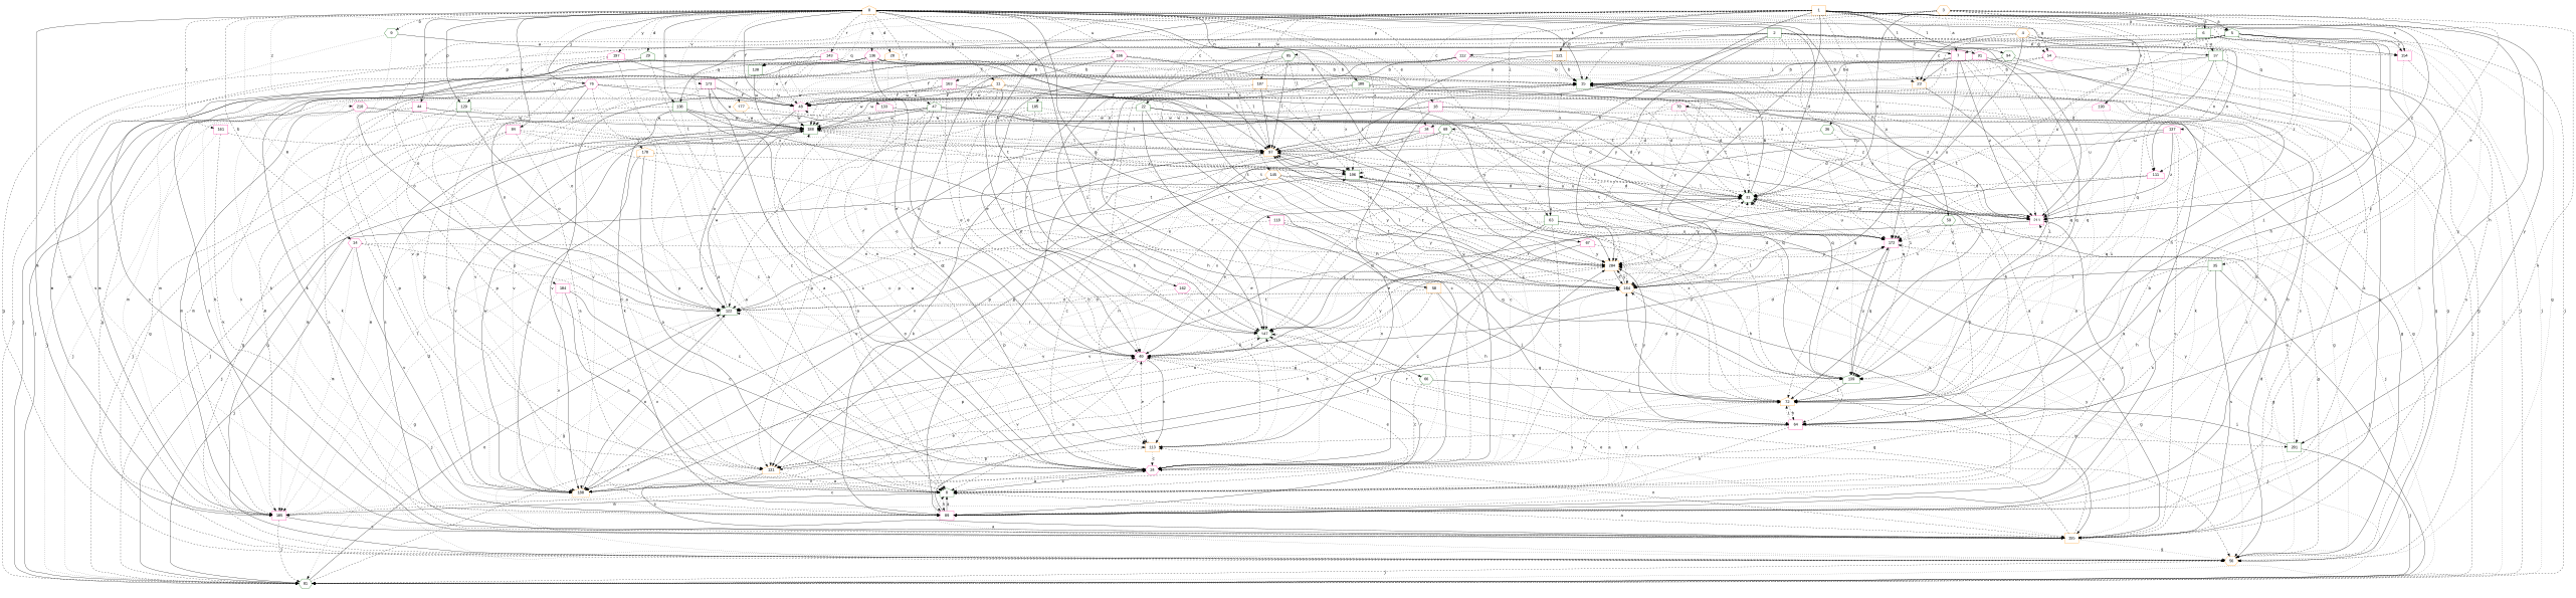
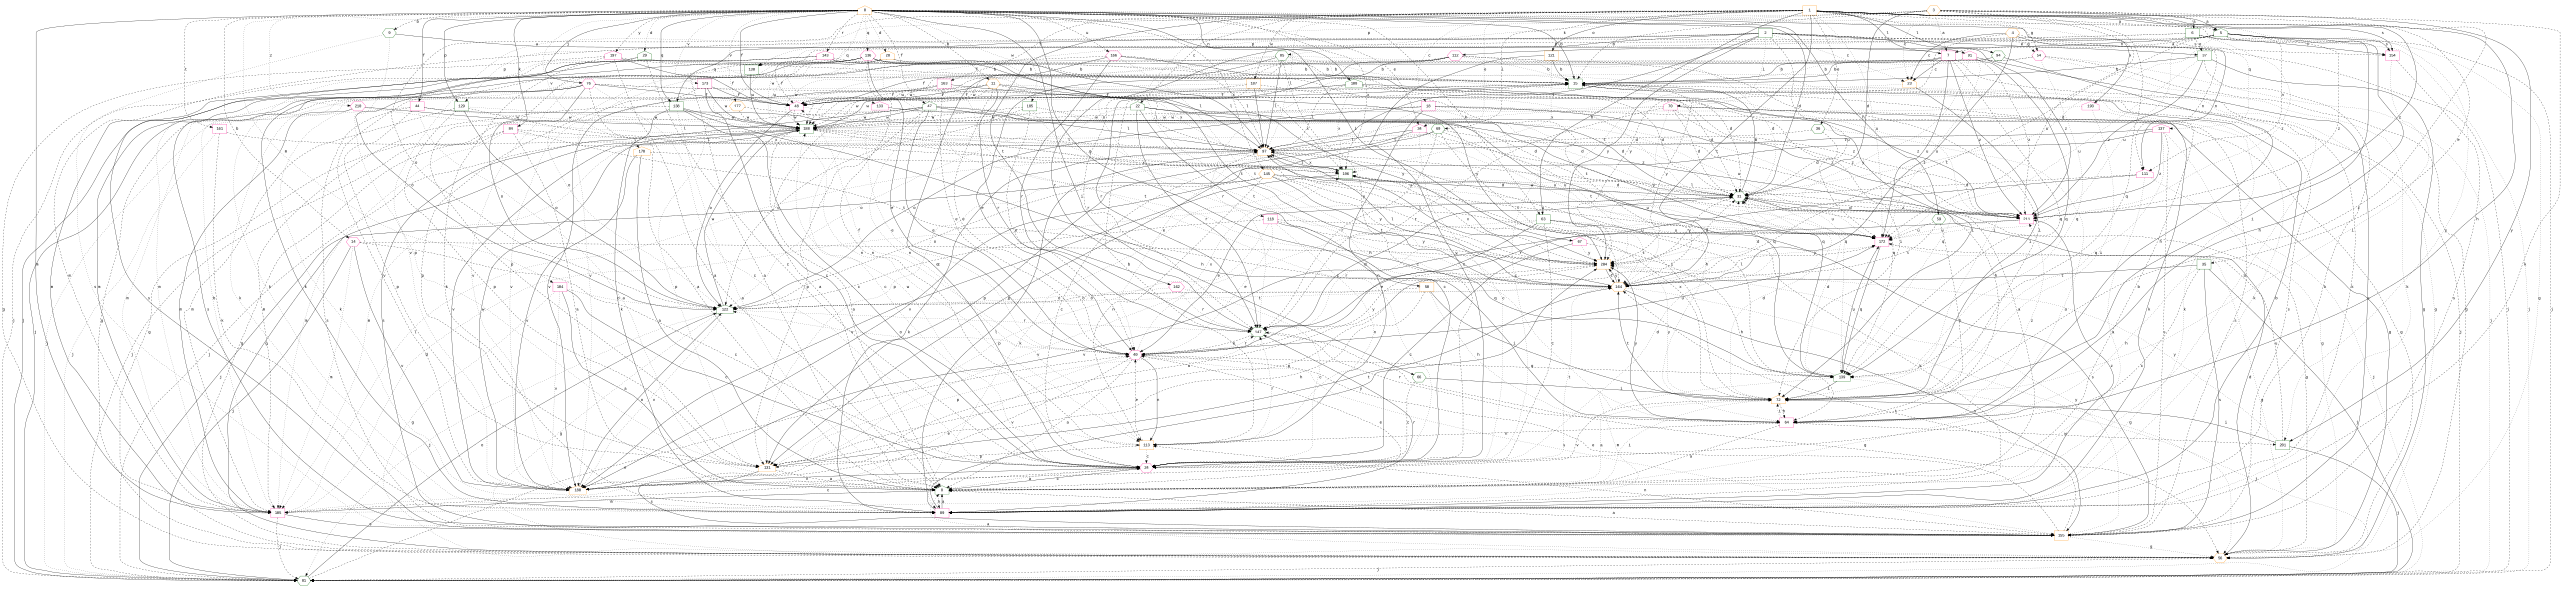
  strict digraph {
    fontname="Liberation Mono"
    node [color=deeppink fontname="Liberation Mono" shape=box]
    edge [fontname="Liberation Mono" style=dashed]
    0 [color=darkorange shape=house]
    9 [color=darkgreen shape=hexagon]
    11 [color=darkorange shape=hexagon]
    14 [shape=hexagon]
    15 [color=darkgreen]
    28 [color=darkorange shape=house]
    29 [color=darkgreen shape=house]
    31 [color=darkgreen shape=hexagon]
    34 [shape=house]
    44
    47 [color=darkgreen shape=house]
    48 [shape=house]
    50 [color=darkorange]
    59 [color=darkgreen shape=hexagon]
    63 [color=darkgreen]
    66 [color=darkgreen shape=hexagon]
    67 [shape=house]
    76 [shape=hexagon]
    84
    104
    105
    108 [color=darkgreen shape=house]
    129 [color=darkgreen]
    133 [shape=house]
    136 [shape=hexagon]
    137 [shape=house]
    138 [color=darkgreen]
    143 [shape=house]
    145 [color=darkorange shape=hexagon]
    161
    166 [shape=hexagon]
    173
    177 [color=darkorange shape=hexagon]
    178 [color=darkorange shape=house]
    185 [color=darkgreen]
    193 [shape=house]
    196 [color=darkgreen]
    197 [shape=house]
    201 [color=darkgreen]
    210 [shape=hexagon]
    7
    131 [color=darkorange shape=house]
    155 [color=darkorange]
    97 [color=darkorange shape=house]
    147 [color=darkgreen shape=hexagon]
    204 [color=darkorange]
    56 [color=darkorange shape=hexagon]
    8 [color=darkgreen shape=house]
    40 [shape=hexagon]
    81 [color=darkgreen shape=hexagon]
    180 [color=darkorange shape=house]
    24 [shape=hexagon]
    89
    188 [color=darkgreen]
    113 [color=darkorange]
    122 [color=darkgreen shape=house]
    172
    211
    64
    164 [color=darkorange shape=hexagon]
    139 [color=darkgreen shape=house]
    72 [color=darkorange shape=house]
    1 [color=darkorange]
    5 [color=darkgreen shape=house]
    18
    22 [color=darkgreen shape=house]
    35 [color=darkgreen]
    36 [color=darkgreen shape=hexagon]
    54 [shape=hexagon]
    69 [color=darkgreen shape=hexagon]
    91 [shape=house]
    94 [color=darkgreen shape=hexagon]
    111 [shape=house]
    118
    121 [color=darkorange]
    154
    162 [shape=hexagon]
    163
    187 [color=darkorange]
    130 [color=darkgreen]
    112 [shape=hexagon]
    2 [color=darkgreen]
    23 [color=darkorange shape=house]
    37 [color=darkgreen]
    70 [shape=house]
    3 [color=darkorange shape=hexagon]
    6 [color=darkgreen]
    85 [color=darkgreen shape=hexagon]
    4 [color=darkorange shape=hexagon]
    0 -> 9 [label=b]
    0 -> 11 [label=b]
    0 -> 14 [label=b]
    0 -> 15 [label=b style=solid]
    0 -> 28 [label=d style=dotted]
    0 -> 29 [label=d style=dotted]
    0 -> 31 [label=d style=solid]
    0 -> 34 [label=e]
    0 -> 44 [label=f style=solid]
    0 -> 47 [label=f]
    0 -> 48 [label=f style=solid]
    0 -> 50 [label=g style=solid]
    0 -> 59 [label=h style=solid]
    0 -> 63 [label=h]
    0 -> 66 [label=i style=solid]
    0 -> 67 [label=i style=solid]
    0 -> 76 [label=j style=solid]
    0 -> 84 [label=k style=solid]
    0 -> 104 [label=m style=dotted]
    0 -> 105 [label=m style=solid]
    0 -> 108 [label=n style=solid]
    0 -> 129 [label=p style=solid]
    0 -> 133 [label=q style=dotted]
    0 -> 136 [label=q style=dotted]
    0 -> 137 [label=q style=dotted]
    0 -> 138 [label=q style=solid]
    0 -> 143 [label=r]
    0 -> 145 [label=r]
    0 -> 161 [label=t]
    0 -> 166 [label=u]
    0 -> 173 [label=v style=dotted]
    0 -> 177 [label=v style=dotted]
    0 -> 178 [label=v style=dotted]
    0 -> 185 [label=w style=dotted]
    0 -> 193 [label=x style=solid]
    0 -> 196 [label=x]
    0 -> 197 [label=y]
    0 -> 201 [label=y style=dotted]
    0 -> 210 [label=z style=dotted]
    9 -> 7 [label=a style=solid]
    9 -> 131 [label=p style=dotted]
    9 -> 155 [label=s style=dotted]
    11 -> 31 [label=d style=dotted]
    11 -> 48 [label=f style=solid]
    11 -> 97 [label=l]
    11 -> 147 [label=r style=solid]
    11 -> 204 [label=y style=solid]
    11 -> 56 [label=g]
    11 -> 8 [label=a]
    11 -> 40 [label=e]
    14 -> 105 [label=m style=dotted]
    14 -> 204 [label=y]
    14 -> 81 [label=j style=solid]
    14 -> 180 [label=v style=solid]
    14 -> 24 [label=c]
    15 -> 48 [label=f]
    15 -> 155 [label=s]
    15 -> 204 [label=y]
    15 -> 81 [label=j]
    15 -> 180 [label=v style=dotted]
    15 -> 89 [label=k style=dotted]
    15 -> 188 [label=w style=solid]
    28 -> 15 [label=b]
    28 -> 31 [label=d]
    28 -> 131 [label=p]
    28 -> 81 [label=j style=solid]
    28 -> 113 [label=n style=dotted]
    29 -> 15 [label=b style=dotted]
    29 -> 196 [label=x style=dotted]
    29 -> 24 [label=c]
    29 -> 89 [label=k style=dotted]
    29 -> 122 [label=o style=solid]
    31 -> 15 [label=b style=solid]
    31 -> 204 [label=y]
    31 -> 56 [label=g]
    31 -> 40 [label=e style=solid]
    31 -> 172 [label=u style=dotted]
    31 -> 211 [label=z]
    34 -> 131 [label=p style=solid]
    34 -> 97 [label=l style=solid]
    34 -> 24 [label=c style=dotted]
    34 -> 172 [label=u style=dotted]
    34 -> 64 [label=h]
    44 -> 131 [label=p]
    44 -> 155 [label=s]
    44 -> 8 [label=a style=dotted]
    44 -> 81 [label=j style=dotted]
    44 -> 188 [label=w style=dotted]
    44 -> 211 [label=z style=solid]
    47 -> 31 [label=d style=dotted]
    47 -> 131 [label=p]
    47 -> 155 [label=s style=solid]
    47 -> 97 [label=l style=solid]
    47 -> 56 [label=g]
    47 -> 40 [label=e style=solid]
    47 -> 188 [label=w style=solid]
    47 -> 164 [label=t style=dotted]
    47 -> 139 [label=q style=solid]
    48 -> 188 [label=w]
    48 -> 122 [label=o style=solid]
    48 -> 64 [label=h style=dotted]
    50 -> 131 [label=h]
    50 -> 122 [label=o]
    50 -> 64 [label=h style=dotted]
    50 -> 72 [label=i style=solid]
    59 -> 172 [label=u]
    59 -> 64 [label=h]
    59 -> 164 [label=t]
    63 -> 155 [label=s style=solid]
    63 -> 147 [label=r style=dotted]
    63 -> 40 [label=e style=solid]
    63 -> 180 [label=v style=dotted]
    63 -> 24 [label=c]
    63 -> 89 [label=k]
    63 -> 172 [label=u style=dotted]
    63 -> 164 [label=t style=dotted]
    66 -> 24 [label=c]
    66 -> 72 [label=i style=solid]
    67 -> 204 [label=y style=dotted]
    67 -> 24 [label=c style=solid]
    67 -> 64 [label=h]
    76 -> 48 [label=f style=solid]
    76 -> 155 [label=s style=solid]
    76 -> 8 [label=a]
    76 -> 81 [label=j style=solid]
    76 -> 24 [label=c style=dotted]
    76 -> 89 [label=k style=dotted]
    76 -> 122 [label=o style=solid]
    76 -> 211 [label=z]
    76 -> 64 [label=h style=dotted]
    84 -> 105 [label=m style=dotted]
    84 -> 97 [label=l]
    84 -> 56 [label=g]
    84 -> 8 [label=a]
    84 -> 81 [label=j]
    84 -> 172 [label=u style=dotted]
    84 -> 164 [label=t]
    104 -> 56 [label=g style=dotted]
    104 -> 8 [label=a style=solid]
    104 -> 180 [label=v style=dotted]
    104 -> 24 [label=c style=solid]
    104 -> 122 [label=o style=dotted]
    105 -> 15 [label=b style=dotted]
    105 -> 31 [label=d style=dotted]
    105 -> 155 [label=s style=solid]
    105 -> 97 [label=l style=dotted]
    105 -> 40 [label=e style=dotted]
    105 -> 81 [label=j]
    105 -> 24 [label=c]
    108 -> 31 [label=d]
    108 -> 48 [label=f style=solid]
    108 -> 105 [label=m style=dotted]
    108 -> 196 [label=x style=dotted]
    108 -> 97 [label=l]
    108 -> 211 [label=z style=solid]
    108 -> 72 [label=i]
    129 -> 105 [label=m]
    129 -> 196 [label=x]
    129 -> 131 [label=p]
    129 -> 188 [label=w style=dotted]
    129 -> 122 [label=o style=solid]
    133 -> 40 [label=e style=dotted]
    133 -> 24 [label=c style=dotted]
    133 -> 188 [label=w style=dotted]
    133 -> 139 [label=q style=solid]
    136 -> 15 [label=b style=dotted]
    136 -> 105 [label=m style=solid]
    136 -> 97 [label=l style=solid]
    136 -> 40 [label=e style=solid]
    136 -> 180 [label=v]
    136 -> 89 [label=k style=solid]
    136 -> 188 [label=w style=dotted]
    136 -> 113 [label=n]
    136 -> 164 [label=t style=solid]
    137 -> 155 [label=s]
    137 -> 97 [label=l style=solid]
    137 -> 56 [label=g style=dotted]
    137 -> 180 [label=v style=solid]
    137 -> 211 [label=z style=solid]
    137 -> 139 [label=q style=dotted]
    138 -> 105 [label=m]
    138 -> 8 [label=a style=dotted]
    138 -> 24 [label=c style=solid]
    138 -> 89 [label=k style=solid]
    138 -> 188 [label=w style=solid]
    138 -> 64 [label=h style=solid]
    143 -> 15 [label=b]
    143 -> 48 [label=f]
    143 -> 155 [label=s style=solid]
    143 -> 97 [label=l style=solid]
    143 -> 81 [label=j]
    143 -> 113 [label=n style=dotted]
    145 -> 31 [label=d style=solid]
    145 -> 204 [label=y]
    145 -> 81 [label=j style=solid]
    145 -> 113 [label=n]
    145 -> 122 [label=o]
    145 -> 172 [label=u]
    145 -> 164 [label=t style=solid]
    161 -> 97 [label=l]
    161 -> 81 [label=j style=dotted]
    161 -> 89 [label=k]
    166 -> 15 [label=b style=dotted]
    166 -> 97 [label=l]
    166 -> 147 [label=r style=solid]
    166 -> 8 [label=a]
    166 -> 24 [label=c style=solid]
    166 -> 164 [label=t style=dotted]
    166 -> 72 [label=i style=solid]
    173 -> 48 [label=f style=solid]
    173 -> 131 [label=p]
    173 -> 24 [label=c style=solid]
    173 -> 188 [label=w style=solid]
    177 -> 31 [label=d]
    177 -> 131 [label=p style=dotted]
    177 -> 188 [label=w]
    178 -> 196 [label=x]
    178 -> 8 [label=a style=solid]
    178 -> 180 [label=v style=solid]
    185 -> 40 [label=e]
    185 -> 188 [label=w]
    185 -> 122 [label=o]
    185 -> 172 [label=u style=dotted]
    185 -> 164 [label=t style=dotted]
    185 -> 139 [label=q style=dotted]
    193 -> 89 [label=k style=dotted]
    193 -> 188 [label=w style=dotted]
    193 -> 72 [label=i style=dotted]
    196 -> 31 [label=d style=dotted]
    196 -> 97 [label=l style=solid]
    196 -> 180 [label=v style=solid]
    196 -> 89 [label=k style=dotted]
    196 -> 172 [label=u style=solid]
    197 -> 48 [label=f style=solid]
    197 -> 56 [label=g]
    197 -> 8 [label=a]
    197 -> 89 [label=k]
    201 -> 204 [label=y style=dotted]
    201 -> 81 [label=j style=solid]
    201 -> 172 [label=u]
    201 -> 72 [label=i style=solid]
    210 -> 105 [label=m style=solid]
    210 -> 97 [label=l style=dotted]
    210 -> 89 [label=k style=dotted]
    210 -> 188 [label=w style=solid]
    7 -> 15 [label=b style=solid]
    7 -> 105 [label=m style=solid]
    7 -> 89 [label=k]
    7 -> 172 [label=u style=solid]
    7 -> 211 [label=z style=solid]
    7 -> 139 [label=q]
    7 -> 23 [label=c style=solid]
    131 -> 155 [label=s style=solid]
    131 -> 8 [label=a]
    131 -> 164 [label=t style=solid]
    155 -> 204 [label=y style=dotted]
    155 -> 56 [label=g style=dotted]
    155 -> 8 [label=a]
    155 -> 40 [label=e]
    155 -> 113 [label=n]
    155 -> 164 [label=t]
    97 -> 196 [label=x style=solid]
    97 -> 24 [label=c]
    97 -> 89 [label=k style=solid]
    147 -> 31 [label=d style=solid]
    147 -> 131 [label=p style=dotted]
    147 -> 56 [label=g]
    147 -> 40 [label=e]
    204 -> 31 [label=d]
    204 -> 196 [label=x]
    204 -> 131 [label=p]
    204 -> 97 [label=l style=solid]
    204 -> 164 [label=t style=solid]
    56 -> 31 [label=d style=solid]
    56 -> 8 [label=a style=dotted]
    56 -> 81 [label=j]
    8 -> 15 [label=b]
    8 -> 105 [label=m style=solid]
    8 -> 40 [label=e]
    8 -> 24 [label=c style=solid]
    8 -> 89 [label=k style=dotted]
    8 -> 72 [label=i style=dotted]
    40 -> 48 [label=f style=dotted]
    40 -> 196 [label=x style=dotted]
    40 -> 155 [label=s style=dotted]
    40 -> 147 [label=r style=dotted]
    40 -> 204 [label=y]
    40 -> 8 [label=a]
    40 -> 180 [label=v]
    40 -> 113 [label=n style=solid]
    40 -> 122 [label=o style=dotted]
    40 -> 172 [label=u style=solid]
    40 -> 139 [label=q]
    81 -> 40 [label=e]
    81 -> 122 [label=o style=solid]
    180 -> 188 [label=w style=solid]
    180 -> 122 [label=o style=solid]
    180 -> 172 [label=u]
    24 -> 31 [label=d style=dotted]
    24 -> 8 [label=a style=dotted]
    24 -> 180 [label=v style=solid]
    24 -> 164 [label=t style=dotted]
    89 -> 15 [label=b style=solid]
    89 -> 97 [label=l style=solid]
    89 -> 147 [label=r style=solid]
    89 -> 204 [label=y style=solid]
    89 -> 8 [label=a style=solid]
    89 -> 211 [label=z style=solid]
    188 -> 97 [label=l]
    188 -> 204 [label=y]
    188 -> 56 [label=g style=solid]
    188 -> 8 [label=a]
    188 -> 81 [label=j]
    188 -> 180 [label=v style=solid]
    188 -> 172 [label=u style=dotted]
    188 -> 72 [label=i]
    113 -> 15 [label=b]
    113 -> 131 [label=p]
    113 -> 147 [label=r style=dotted]
    113 -> 40 [label=e]
    113 -> 24 [label=c style=dotted]
    113 -> 188 [label=w style=dotted]
    122 -> 147 [label=r style=dotted]
    122 -> 56 [label=g style=dotted]
    122 -> 81 [label=j style=dotted]
    122 -> 180 [label=v style=dotted]
    122 -> 188 [label=w style=solid]
    122 -> 164 [label=t style=dotted]
    172 -> 204 [label=y style=dotted]
    172 -> 56 [label=g style=dotted]
    172 -> 188 [label=w style=dotted]
    172 -> 139 [label=q style=solid]
    211 -> 31 [label=d style=solid]
    211 -> 97 [label=l]
    211 -> 180 [label=v style=solid]
    211 -> 172 [label=u style=dotted]
    64 -> 201 [label=w]
    64 -> 147 [label=r]
    64 -> 204 [label=y style=solid]
    64 -> 8 [label=a]
    64 -> 113 [label=n]
    64 -> 211 [label=z style=dotted]
    64 -> 72 [label=i style=dotted]
    164 -> 31 [label=d style=dotted]
    164 -> 155 [label=s style=solid]
    164 -> 97 [label=l style=solid]
    164 -> 204 [label=y style=solid]
    164 -> 56 [label=g style=dotted]
    164 -> 122 [label=o style=dotted]
    139 -> 31 [label=d style=dotted]
    139 -> 105 [label=m style=dotted]
    139 -> 97 [label=l]
    139 -> 81 [label=j style=dotted]
    139 -> 172 [label=u style=solid]
    139 -> 72 [label=i style=solid]
    72 -> 31 [label=d style=dotted]
    72 -> 196 [label=x]
    72 -> 204 [label=y style=dotted]
    72 -> 8 [label=a style=dotted]
    72 -> 180 [label=v]
    72 -> 64 [label=h]
    72 -> 164 [label=t style=solid]
    1 -> 34 [label=e style=dotted]
    1 -> 63 [label=h style=solid]
    1 -> 201 [label=y style=solid]
    1 -> 97 [label=l style=dotted]
    1 -> 122 [label=o]
    1 -> 172 [label=u style=dotted]
    1 -> 211 [label=z style=solid]
    1 -> 64 [label=h style=solid]
    1 -> 164 [label=t style=solid]
    1 -> 5 [label=a]
    1 -> 18 [label=c style=dotted]
    1 -> 22 [label=c]
    1 -> 35 [label=e]
    1 -> 36 [label=e]
    1 -> 54 [label=g]
    1 -> 69 [label=i]
    1 -> 91 [label=l style=solid]
    1 -> 94 [label=l style=solid]
    1 -> 111 [label=n]
    1 -> 118 [label=o style=dotted]
    1 -> 121 [label=o style=solid]
    1 -> 154 [label=s style=solid]
    1 -> 162 [label=t style=solid]
    1 -> 163 [label=t]
    1 -> 187 [label=w]
    5 -> 31 [label=d style=dotted]
    5 -> 7 [label=a]
    5 -> 56 [label=g style=dotted]
    5 -> 81 [label=j]
    5 -> 188 [label=w style=dotted]
    5 -> 211 [label=z]
    5 -> 64 [label=h style=solid]
    5 -> 164 [label=t]
    5 -> 72 [label=i style=solid]
    5 -> 154 [label=s style=solid]
    5 -> 130 [label=p]
    5 -> 112 [label=n style=solid]
    18 -> 56 [label=g]
    18 -> 40 [label=e style=dotted]
    18 -> 188 [label=w]
    18 -> 113 [label=n style=solid]
    18 -> 122 [label=o style=solid]
    18 -> 211 [label=z style=solid]
    18 -> 164 [label=t style=dotted]
    18 -> 139 [label=q style=dotted]
    22 -> 31 [label=d style=solid]
    22 -> 147 [label=r style=solid]
    22 -> 56 [label=g style=solid]
    22 -> 24 [label=c style=solid]
    22 -> 188 [label=w]
    22 -> 122 [label=o style=dotted]
    35 -> 155 [label=s style=solid]
    35 -> 81 [label=j style=solid]
    35 -> 24 [label=c]
    35 -> 64 [label=h style=dotted]
    35 -> 164 [label=t style=solid]
    36 -> 31 [label=d]
    36 -> 97 [label=l]
    36 -> 8 [label=a style=dotted]
-   54 -> 15 [label=b]
+   197 -> 15 [label=b]
    54 -> 147 [label=r style=dotted]
    54 -> 56 [label=g]
    54 -> 81 [label=j style=dotted]
    54 -> 89 [label=k style=dotted]
    54 -> 188 [label=w]
    54 -> 139 [label=q style=dotted]
    69 -> 105 [label=m style=dotted]
    69 -> 131 [label=p style=solid]
    69 -> 97 [label=l]
    69 -> 147 [label=r]
    69 -> 8 [label=a]
    69 -> 164 [label=t]
    69 -> 139 [label=q]
    91 -> 15 [label=b style=dotted]
    91 -> 155 [label=s style=solid]
    91 -> 204 [label=y style=dotted]
    91 -> 188 [label=w]
    91 -> 172 [label=u style=dotted]
    91 -> 211 [label=z]
    91 -> 139 [label=q style=solid]
    94 -> 15 [label=b style=solid]
    94 -> 64 [label=h style=solid]
    111 -> 31 [label=d]
    111 -> 147 [label=r style=solid]
    111 -> 8 [label=a style=dotted]
    111 -> 81 [label=j style=dotted]
    118 -> 131 [label=p style=dotted]
    118 -> 204 [label=y]
    118 -> 40 [label=e style=dotted]
    118 -> 113 [label=n style=dotted]
    118 -> 122 [label=o]
    118 -> 172 [label=u]
    118 -> 139 [label=q style=solid]
    121 -> 15 [label=b style=solid]
    121 -> 196 [label=x style=dotted]
    121 -> 24 [label=c style=solid]
    154 -> 155 [label=s]
    154 -> 72 [label=i style=dotted]
    162 -> 147 [label=r style=dotted]
    162 -> 24 [label=c style=dotted]
    162 -> 122 [label=o style=dotted]
    163 -> 48 [label=f]
    163 -> 204 [label=y style=solid]
    163 -> 40 [label=e]
    163 -> 180 [label=v style=solid]
    163 -> 24 [label=c style=dotted]
    187 -> 31 [label=d]
    187 -> 48 [label=f style=dotted]
    187 -> 196 [label=x]
    187 -> 97 [label=l style=solid]
    187 -> 147 [label=r]
    187 -> 188 [label=w]
    130 -> 188 [label=w style=solid]
    130 -> 122 [label=o style=dotted]
    130 -> 164 [label=t]
    112 -> 15 [label=b style=dotted]
    112 -> 31 [label=d style=dotted]
    112 -> 105 [label=m style=dotted]
    112 -> 147 [label=r style=solid]
    112 -> 56 [label=g style=dotted]
    112 -> 40 [label=e style=solid]
    112 -> 180 [label=v style=dotted]
    112 -> 188 [label=w]
    112 -> 72 [label=i]
    2 -> 129 [label=p style=dotted]
    2 -> 138 [label=q style=solid]
    2 -> 97 [label=l style=solid]
    2 -> 147 [label=r style=solid]
    2 -> 204 [label=y style=solid]
    2 -> 81 [label=j]
    2 -> 172 [label=u]
    2 -> 211 [label=z style=solid]
    2 -> 111 [label=n]
    2 -> 130 [label=p style=dotted]
    2 -> 23 [label=c style=dotted]
    2 -> 37 [label=e style=solid]
    2 -> 70 [label=i style=dotted]
    23 -> 24 [label=c style=dotted]
    23 -> 72 [label=i style=solid]
    37 -> 15 [label=b style=solid]
    37 -> 56 [label=g style=solid]
    37 -> 89 [label=k]
    37 -> 172 [label=u style=dotted]
    37 -> 211 [label=z style=solid]
    70 -> 31 [label=d]
    70 -> 131 [label=p style=dotted]
    70 -> 155 [label=s]
    70 -> 147 [label=r]
    70 -> 204 [label=y style=dotted]
    70 -> 89 [label=k style=solid]
    70 -> 188 [label=w style=dotted]
    70 -> 211 [label=z]
    3 -> 15 [label=b]
    3 -> 31 [label=d style=solid]
    3 -> 7 [label=a style=dotted]
    3 -> 180 [label=v style=dotted]
    3 -> 89 [label=k]
    3 -> 172 [label=u]
    3 -> 139 [label=q]
    3 -> 72 [label=i]
    3 -> 5 [label=a style=solid]
    3 -> 130 [label=p style=dotted]
    3 -> 23 [label=c style=dotted]
    3 -> 6 [label=a]
    3 -> 85 [label=k style=dotted]
    6 -> 48 [label=f style=dotted]
    6 -> 105 [label=m]
    6 -> 81 [label=j style=dotted]
    6 -> 172 [label=u style=dotted]
    6 -> 211 [label=z style=dotted]
    6 -> 154 [label=s style=solid]
    6 -> 37 [label=e]
    85 -> 15 [label=b style=dotted]
    85 -> 48 [label=f style=solid]
    85 -> 97 [label=l style=solid]
    85 -> 8 [label=a style=dotted]
    85 -> 180 [label=v style=dotted]
    85 -> 24 [label=c]
    85 -> 188 [label=w style=dotted]
    85 -> 72 [label=i style=dotted]
    4 -> 204 [label=y]
    4 -> 164 [label=t style=solid]
    4 -> 54 [label=g style=dotted]
    4 -> 111 [label=n style=solid]
    4 -> 154 [label=s]
    4 -> 23 [label=c style=solid]
  }
